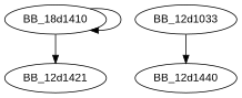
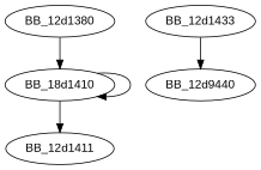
  digraph {
    fontname="Liberation Sans"
    node [fontname="Liberation Sans"]
    edge [fontname="Liberation Sans"]
    n1 [label=BB_18d1410]
-   BB_12d1421
-   BB_12d1433 [label=BB_12d1033]
-   BB_12d1440
+   BB_12d1380
+   BB_12d1421 [label=BB_12d1411]
+   BB_12d1433
+   BB_12d1440 [label=BB_12d9440]
    n1 -> n1
    n1 -> BB_12d1421
+   BB_12d1380 -> n1
    BB_12d1433 -> BB_12d1440
  }
